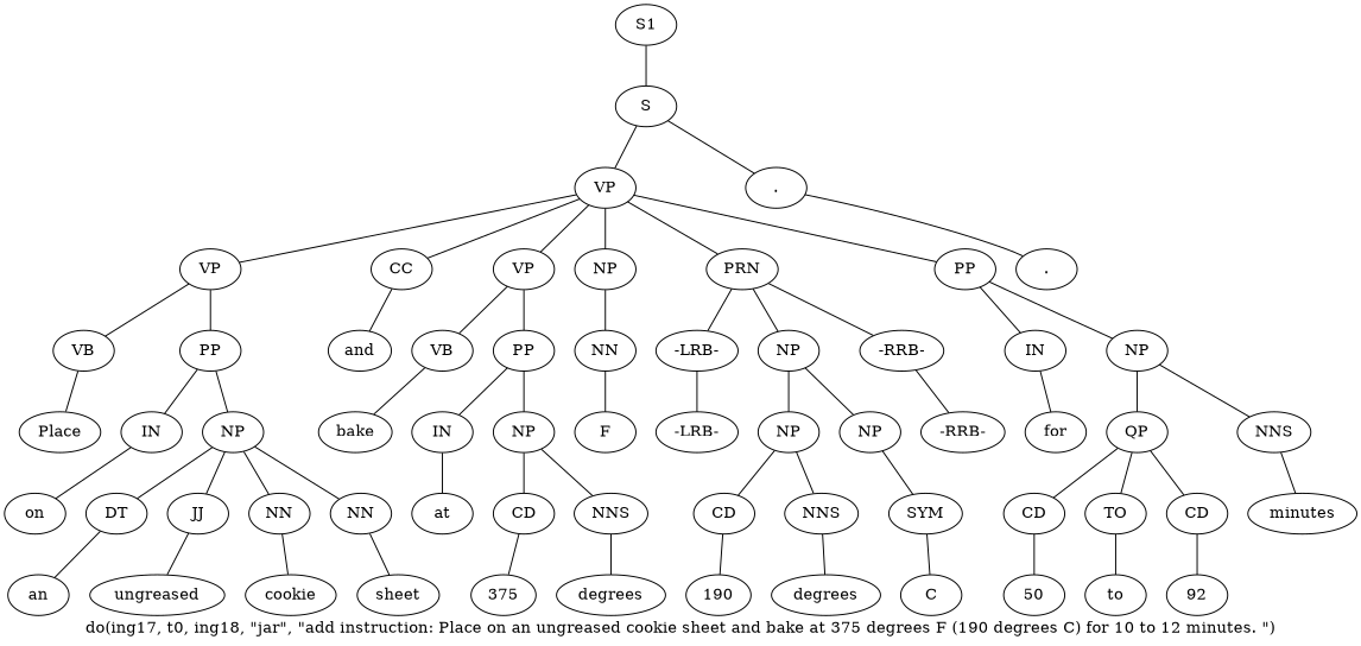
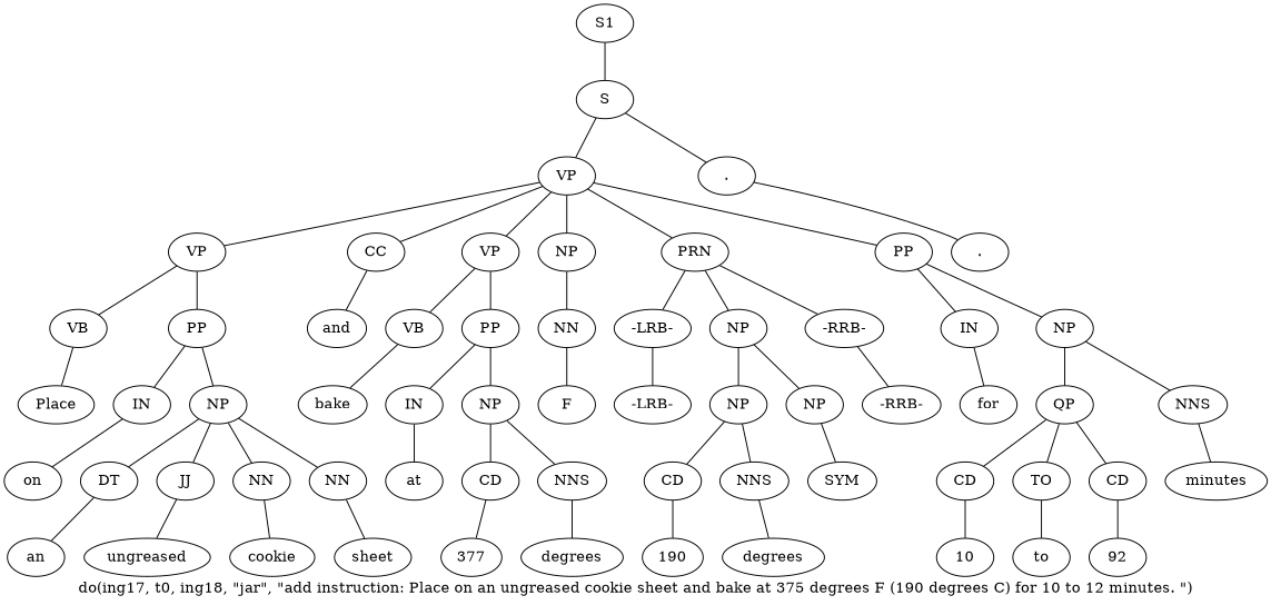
  graph {
    label="do(ing17, t0, ing18, \"jar\", \"add instruction: Place on an ungreased cookie sheet and bake at 375 degrees F (190 degrees C) for 10 to 12 minutes. \")"
    n1 [label=S1]
    n2 [label=S]
    n3 [label=VP]
    n4 [label="."]
    n5 [label=VP]
    n6 [label=CC]
    n7 [label=VP]
    n8 [label=NP]
    n9 [label=PRN]
    n10 [label=PP]
    n11 [label="."]
    n12 [label=VB]
    n13 [label=PP]
    n14 [label=and]
    n15 [label=VB]
    n16 [label=PP]
    n17 [label=NN]
    n18 [label="-LRB-"]
    n19 [label=NP]
    n20 [label="-RRB-"]
    n21 [label=IN]
    n22 [label=NP]
    n23 [label=Place]
    n24 [label=IN]
    n25 [label=NP]
    n26 [label=on]
    n27 [label=DT]
    n28 [label=JJ]
    n29 [label=NN]
    n30 [label=NN]
    n31 [label=an]
    n32 [label=ungreased]
    n33 [label=cookie]
    n34 [label=sheet]
    n35 [label=bake]
    n36 [label=IN]
    n37 [label=NP]
    n38 [label=at]
    n39 [label=CD]
    n40 [label=NNS]
-   n41 [label=375]
+   n41 [label=377]
    n42 [label=degrees]
    n43 [label=F]
    n44 [label="-LRB-"]
    n45 [label=NP]
    n46 [label=NP]
    n47 [label="-RRB-"]
    n48 [label=CD]
    n49 [label=NNS]
    n50 [label=SYM]
    n51 [label=190]
    n52 [label=degrees]
-   n53 [label=C]
    n54 [label=for]
    n55 [label=QP]
    n56 [label=NNS]
    n57 [label=CD]
    n58 [label=TO]
    n59 [label=CD]
    n60 [label=minutes]
-   n61 [label=50]
+   n61 [label=10]
    n62 [label=to]
    n63 [label=92]
    n1 -- n2
    n2 -- n3
    n2 -- n4
    n3 -- n5
    n3 -- n6
    n3 -- n7
    n3 -- n8
    n3 -- n9
    n3 -- n10
    n4 -- n11
    n5 -- n12
    n5 -- n13
    n6 -- n14
    n7 -- n15
    n7 -- n16
    n8 -- n17
    n9 -- n18
    n9 -- n19
    n9 -- n20
    n10 -- n21
    n10 -- n22
    n12 -- n23
    n13 -- n24
    n13 -- n25
    n15 -- n35
    n16 -- n36
    n16 -- n37
    n17 -- n43
    n18 -- n44
    n19 -- n45
    n19 -- n46
    n20 -- n47
    n21 -- n54
    n22 -- n55
    n22 -- n56
    n24 -- n26
    n25 -- n27
    n25 -- n28
    n25 -- n29
    n25 -- n30
    n27 -- n31
    n28 -- n32
    n29 -- n33
    n30 -- n34
    n36 -- n38
    n37 -- n39
    n37 -- n40
    n39 -- n41
    n40 -- n42
    n45 -- n48
    n45 -- n49
    n46 -- n50
    n48 -- n51
    n49 -- n52
-   n50 -- n53
    n55 -- n57
    n55 -- n58
    n55 -- n59
    n56 -- n60
    n57 -- n61
    n58 -- n62
    n59 -- n63
  }
